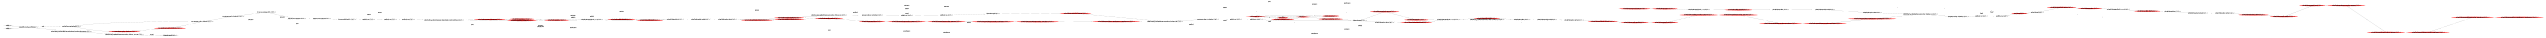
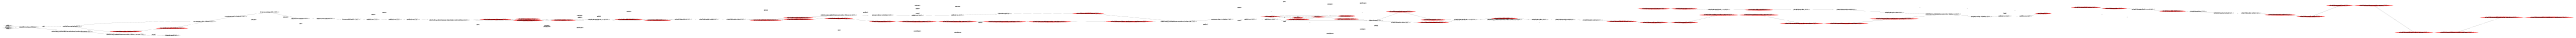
  digraph {
    rankdir=LR
    node [fillcolor=red shape=ellipse style=filled]
    edge [style=bold]
    n1 [label="Assert.assertEquals(assignableNode.getCurrentCapacity(),expectedCapacityMap)@@@74@@@['0', '1', '0']"]
    n2 [label="Assert.assertEquals(assignableNode.getAssignedReplicas(),assignmentSet)@@@75@@@['0', '1', '0']"]
    n3 [label="Assert.assertEquals(assignableNode.getAssignedPartitionsByResource(_resourceNames.get(0)),expectedAssignmentSet1)@@@76@@@['0', '1', '0']"]
    n4 [label="Assert.assertEquals(assignableNode.getCurrentAssignmentCount(),4)@@@16@@@['1', '0', '0']"]
    n5 [fillcolor=white label="Assert.assertEquals(assignableNode.getHighestCapacityUtilization(),16.0 / 20.0,0.005)@@@19@@@['1', '1', '0']"]
    n6 [label="Assert.assertEquals(assignableNode.getAssignedReplicaCount(),4)@@@18@@@['0', '1', '0']"]
    n7 [label="Assert.assertTrue(assignableNode.getMaxCapacity().equals(_capacityDataMap))@@@18@@@['1', '0', '0']"]
    n8 [label="Assert.assertEquals(assignableNode.getMaxCapacity(),_capacityDataMap)@@@20@@@['0', '1', '0']"]
    n9 [label="Assert.assertEquals(assignableNode.getAssignedPartitionsByResource(_resourceNames.get(1)),expectedAssignmentSet2)@@@56@@@['0', '1', '0']"]
    n10 [label="Assert.assertEquals(assignableNode.getAssignedTopStatePartitionsByResource(_resourceNames.get(0)),expectedTopStateAssignmentSet1)@@@57@@@['0', '1', '0']"]
    n11 [label="Assert.assertEquals(assignableNode.getAssignedTopStatePartitionsByResource(_resourceNames.get(1)),expectedTopStateAssignmentSet2)@@@58@@@['0', '1', '0']"]
    n12 [fillcolor=white label="expectedCapacityMap.put(\"item1\",9)@@@34@@@['1', '1', '0']"]
    n13 [fillcolor=white label="expectedCapacityMap.put(\"item2\",18)@@@35@@@['1', '1', '0']"]
    n14 [label="Assert.assertEquals(assignableNode.getMaxCapacity(),_capacityDataMap)@@@48@@@['0', '1', '0']"]
    n15 [label="Iterator<AssignableReplica> iter = assignmentSet.iterator()@@@36@@@['0', '1', '0']"]
    n16 [fillcolor=white label="assignableNode.release(removingReplica)@@@44@@@['1', '1', '0']"]
    n17 [fillcolor=white label="Assert.assertEquals(assignableNode.getMaxPartition(),5)@@@49@@@['1', '1', '0']"]
    n18 [fillcolor=white label="Assert.assertEquals(assignableNode.getMaxPartition(),5)@@@47@@@['1', '0', '0']"]
    n19 [fillcolor=white label="Assert.assertEquals(assignableNode.getInstanceTags(),_testInstanceTags)@@@48@@@['1', '0', '0']"]
    n20 [fillcolor=white label="Assert.assertEquals(assignableNode.getFaultZone(),_testFaultZoneId)@@@49@@@['1', '0', '0']"]
    n21 [label="Assert.assertTrue(assignableNode.getCurrentCapacity().equals(expectedCapacityMap))@@@23@@@['1', '0', '0']"]
    n22 [fillcolor=white label="AssignableReplica removingReplica = new AssignableReplica(testCache.getResourceConfig(_resourceNames.get(1)),_partitionNames.get(2),\"MASTER\",1)@@@24@@@['1', '0', '0']"]
    n23 [label="Assert.assertEquals(assignableNode.getCurrentCapacity(),expectedCapacityMap)@@@25@@@['0', '1', '0']"]
    n24 [fillcolor=white label="assignableNode.release(removingReplica)@@@28@@@['1', '0', '0']"]
    n25 [fillcolor=white label="expectedAssignment.get(_resourceNames.get(1)).remove(_partitionNames.get(2))@@@25@@@['1', '0', '0']"]
    n26 [label="Assert.assertEquals(assignableNode.getAssignedReplicas(),assignmentSet)@@@26@@@['0', '1', '0']"]
    n27 [fillcolor=white label="Set<AssignableReplica> assignmentSet = generateReplicas(testCache)@@@4@@@['1', '1', '0']"]
    n28 [label="Assert.assertEquals(assignableNode.getAssignedReplicas(),assignmentSet)@@@54@@@['0', '1', '0']"]
    n29 [label="Set<String> expectedTopStateAssignmentSet1 = new HashSet<>(_partitionNames.subList(0,1))@@@5@@@['0', '1', '0']"]
    n30 [fillcolor=white label="Set<String> expectedAssignmentSet1 = new HashSet<>(_partitionNames.subList(0,2))@@@7@@@['1', '1', '0']"]
    n31 [fillcolor=white label="AssignableNode assignableNode = new AssignableNode(testCache.getClusterConfig(),testCache.getInstanceConfigMap().get(_testInstanceId),_testInstanceId,assignmentSet)@@@16@@@['1', '1', '0']"]
    n32 [label="Assert.assertEquals(assignableNode.getAssignedPartitionsByResource(_resourceNames.get(0)),expectedAssignmentSet1)@@@55@@@['0', '1', '0']"]
    n33 [label="Assert.assertEquals(assignableNode.getAssignedTopStatePartitionsByResource(_resourceNames.get(0)),expectedTopStateAssignmentSet1)@@@78@@@['0', '1', '0']"]
    n34 [label="Set<String> expectedTopStateAssignmentSet2 = new HashSet<>(_partitionNames.subList(2,3))@@@6@@@['0', '1', '0']"]
    n35 [label="Assert.assertEquals(assignableNode.getAssignedTopStatePartitionsByResource(_resourceNames.get(0)),expectedTopStateAssignmentSet1)@@@29@@@['0', '1', '0']"]
    n36 [label="Assert.assertEquals(assignableNode.getAssignedPartitionsByResource(_resourceNames.get(0)),expectedAssignmentSet1)@@@27@@@['0', '1', '0']"]
    n37 [fillcolor=white label="Set<String> expectedAssignmentSet2 = new HashSet<>(_partitionNames.subList(2,4))@@@8@@@['1', '1', '0']"]
    n38 [fillcolor=white label="expectedAssignment.put(\"Resource1\",expectedAssignmentSet1)@@@10@@@['1', '1', '0']"]
    n39 [label="Assert.assertEquals(assignableNode.getAssignedPartitionsMap(),expectedAssignment)@@@17@@@['0', '1', '0']"]
    n40 [label="Assert.assertTrue(assignableNode.getCurrentAssignmentsMap().equals(expectedAssignment))@@@15@@@['1', '0', '0']"]
    n41 [fillcolor=white label="expectedCapacityMap.put(\"item1\",9)@@@26@@@['1', '0', '0']"]
    n42 [fillcolor=white label="expectedCapacityMap.put(\"item2\",18)@@@27@@@['1', '0', '0']"]
    n43 [label="Assert.assertEquals(assignableNode.getAssignedPartitionsByResource(_resourceNames.get(1)),expectedAssignmentSet2)@@@77@@@['0', '1', '0']"]
    n44 [label="Assert.assertEquals(assignableNode.getAssignedTopStatePartitionsByResource(_resourceNames.get(1)),expectedTopStateAssignmentSet2)@@@79@@@['0', '1', '0']"]
    n45 [label="Assert.assertEquals(assignableNode.getMaxCapacity(),_capacityDataMap)@@@69@@@['0', '1', '0']"]
    n46 [fillcolor=white label="Assert.assertEquals(assignableNode.getMaxPartition(),5)@@@70@@@['0', '1', '0']"]
    n47 [fillcolor=white label="Assert.assertEquals(assignableNode.getInstanceTags(),_testInstanceTags)@@@71@@@['0', '1', '0']"]
    n48 [fillcolor=white label="Map<String,Set<String>> expectedAssignment = new HashMap<>()@@@9@@@['1', '1', '0']"]
    n49 [label="Assert.assertEquals(assignableNode.getAssignedPartitionsByResource(_resourceNames.get(1)),expectedAssignmentSet2)@@@28@@@['0', '1', '0']"]
    n50 [fillcolor=white label="expectedAssignment.put(\"Resource2\",expectedAssignmentSet2)@@@11@@@['1', '1', '0']"]
    n51 [label="Assert.assertEquals(assignableNode.getAssignedPartitionsMap(),expectedAssignment)@@@45@@@['0', '1', '0']"]
    n52 [label="Assert.assertEquals(assignableNode.getAssignedPartitionsMap(),expectedAssignment)@@@66@@@['0', '1', '0']"]
    n53 [label="Assert.assertTrue(assignableNode.getCurrentAssignmentsMap().equals(expectedAssignment))@@@29@@@['1', '0', '0']"]
    n54 [label="Assert.assertTrue(assignableNode.getCurrentAssignmentsMap().equals(expectedAssignment))@@@43@@@['1', '0', '0']"]
    n55 [fillcolor=white label="Map<String,Integer> expectedCapacityMap = new HashMap<>()@@@12@@@['1', '1', '0']"]
    n56 [fillcolor=white label="ResourceControllerDataProvider testCache = setupClusterDataCache()@@@3@@@['1', '1', '1']"]
    n57 [fillcolor=white label="AssignableNode assignableNode = new AssignableNode(testCache.getClusterConfig(),testCache.getInstanceConfigMap().get(_testInstanceId),_testInstanceId,Collections.emptyList())@@@4@@@['0', '0', '1']"]
    n58 [fillcolor=white label="AssignableReplica removingReplica = new AssignableReplica(testCache.getResourceConfig(_resourceNames.get(1)),_partitionNames.get(2) + \"non-exist\",\"MASTER\",1)@@@5@@@['0', '0', '1']"]
    n59 [fillcolor=lightgray label="testNormalUsage['1', '0', '0']" shape=diamond]
    n60 [label="Assert.assertEquals(assignableNode.getAssignedReplicaCount(),3)@@@46@@@['0', '1', '0']"]
    n61 [label="Assert.assertEquals(assignableNode.getAssignedReplicaCount(),4)@@@67@@@['0', '1', '0']"]
    n62 [fillcolor=white label="AssignableReplica removingReplica = new AssignableReplica(testCache.getResourceConfig(_resourceNames.get(1)),_partitionNames.get(2),\"MASTER\",1)@@@32@@@['1', '1', '0']"]
    n63 [label="Assert.assertEquals(assignableNode.getCurrentAssignmentCount(),4)@@@44@@@['1', '0', '0']"]
    n64 [label="Assert.assertEquals(assignableNode.getAssignedTopStatePartitionsCount(),expectedTopStateAssignmentSet1.size() + expectedTopStateAssignmentSet2.size())@@@59@@@['0', '1', '0']"]
    n65 [fillcolor=white label="AssignableReplica addingReplica = new AssignableReplica(testCache.getResourceConfig(_resourceNames.get(1)),_partitionNames.get(2),\"SLAVE\",2)@@@60@@@['1', '1', '0']"]
    n66 [label="assignmentSet.add(addingReplica)@@@64@@@['0', '1', '0']"]
-   n67 [fillcolor=white label="assignableNode.assign(addingReplica)@@@65@@@['0', '1', '0']"]
    n68 [label="Assert.assertEquals(assignableNode.getDisabledPartitionsMap(),_disabledPartitionsMap)@@@73@@@['0', '1', '0']"]
    n69 [fillcolor=white label="expectedAssignment.get(_resourceNames.get(1)).add(_partitionNames.get(2))@@@61@@@['1', '1', '0']"]
    n70 [fillcolor=lightgray label="assignableNode.release(removingReplica)@@@6@@@['0', '0', '1']"]
    n71 [label="iter.hasNext()@@@37@@@['0', '1', '0']" shape=diamond]
    n72 [fillcolor=white label="Assert.assertEquals(assignableNode.getFaultZone(),_testFaultZoneId)@@@35@@@['1', '0', '0']"]
    n73 [fillcolor=white label="expectedCapacityMap.put(\"item2\",8)@@@14@@@['1', '1', '0']"]
    n74 [fillcolor=white label="expectedCapacityMap.put(\"item3\",30)@@@15@@@['1', '1', '0']"]
    n75 [fillcolor=white label="Assert.assertEquals(assignableNode.getInstanceTags(),_testInstanceTags)@@@50@@@['1', '1', '0']"]
    n76 [fillcolor=white label="Assert.assertEquals(assignableNode.getHighestCapacityUtilization(),11.0 / 20.0,0.005)@@@47@@@['1', '1', '0']"]
    n77 [fillcolor=white label="Assert.assertEquals(assignableNode.getHighestCapacityUtilization(),16.0 / 20.0,0.005)@@@68@@@['0', '1', '0']"]
    n78 [label="AssignableReplica replica = iter.next()@@@38@@@['0', '1', '0']"]
    n79 [label="replica.equals(removingReplica)@@@39@@@['0', '1', '0']" shape=diamond]
    n80 [label="iter.remove()@@@40@@@['0', '1', '0']"]
    n81 [fillcolor=white label="Assert.assertEquals(assignableNode.getMaxPartition(),5)@@@21@@@['1', '1', '0']"]
    n82 [label="Assert.assertEquals(assignableNode.getAssignedTopStatePartitionsByResource(_resourceNames.get(1)),expectedTopStateAssignmentSet2)@@@30@@@['0', '1', '0']"]
    n83 [fillcolor=white label="Assert.assertEquals(assignableNode.getHighestCapacityUtilization(),16.0 / 20.0,0.005)@@@45@@@['1', '0', '0']"]
    n84 [label="Assert.assertTrue(assignableNode.getMaxCapacity().equals(_capacityDataMap))@@@46@@@['1', '0', '0']"]
+   n85 [fillcolor=lightgray label="testReleaseNoPartition['0', '0', '1']" shape=diamond]
    n86 [label="Assert.assertEquals(assignableNode.getAssignedTopStatePartitionsCount(),expectedTopStateAssignmentSet1.size() + expectedTopStateAssignmentSet2.size())@@@80@@@['0', '1', '0']"]
    n87 [fillcolor=lightgray label="testNormalUsage['0', '1', '0']" shape=diamond]
    n88 [label="Assert.assertEquals(assignableNode.getDisabledPartitionsMap(),_disabledPartitionsMap)@@@24@@@['0', '1', '0']"]
    n89 [label="expectedTopStateAssignmentSet2.remove(_partitionNames.get(2))@@@43@@@['0', '1', '0']"]
    n90 [fillcolor=white label="Assert.assertEquals(assignableNode.getFaultZone(),_testFaultZoneId)@@@72@@@['0', '1', '0']"]
    n91 [fillcolor=white label="Assert.assertEquals(assignableNode.getInstanceTags(),_testInstanceTags)@@@22@@@['1', '1', '0']"]
    n92 [fillcolor=white label="Assert.assertEquals(assignableNode.getFaultZone(),_testFaultZoneId)@@@23@@@['1', '1', '0']"]
    n93 [label="Assert.assertTrue(assignableNode.getDisabledPartitionsMap().equals(_disabledPartitionsMap))@@@22@@@['1', '0', '0']"]
    n94 [fillcolor=white label="AssignableReplica addingReplica = new AssignableReplica(testCache.getResourceConfig(_resourceNames.get(1)),_partitionNames.get(2),\"SLAVE\",2)@@@38@@@['1', '0', '0']"]
    n95 [label="Assert.assertEquals(assignableNode.getAssignedTopStatePartitionsCount(),expectedTopStateAssignmentSet1.size() + expectedTopStateAssignmentSet2.size())@@@31@@@['0', '1', '0']"]
    n96 [fillcolor=white label="expectedAssignment.get(_resourceNames.get(1)).remove(_partitionNames.get(2))@@@33@@@['1', '1', '0']"]
    n97 [fillcolor=white label="Assert.assertEquals(assignableNode.getFaultZone(),_testFaultZoneId)@@@51@@@['1', '1', '0']"]
    n98 [label="Assert.assertEquals(assignableNode.getDisabledPartitionsMap(),_disabledPartitionsMap)@@@52@@@['0', '1', '0']"]
    n99 [label="Assert.assertEquals(assignableNode.getCurrentCapacity(),expectedCapacityMap)@@@53@@@['0', '1', '0']"]
    n100 [label="Assert.assertTrue(assignableNode.getDisabledPartitionsMap().equals(_disabledPartitionsMap))@@@36@@@['1', '0', '0']"]
    n101 [fillcolor=white label="expectedCapacityMap.put(\"item1\",4)@@@62@@@['0', '1', '0']"]
    n102 [fillcolor=white label="expectedCapacityMap.put(\"item2\",8)@@@63@@@['0', '1', '0']"]
    n103 [fillcolor=white label="expectedCapacityMap.put(\"item1\",4)@@@13@@@['1', '1', '0']"]
    n1 -> n2
    n2 -> n3
    n3 -> n43
    n4 -> n5
    n4 -> n6 [label=0 style=dashed]
    n5 -> n7
    n5 -> n8
    n6 -> n5
    n7 -> n8 [label=0 style=dashed]
    n7 -> n81
    n8 -> n81
    n9 -> n10
    n10 -> n11
    n11 -> n64
    n12 -> n13
    n12 -> n14 [label=0 style=dashed]
    n13 -> n15
    n13 -> n16
    n14 -> n17
    n15 -> n71
    n16 -> n51
    n16 -> n72
    n17 -> n75
    n18 -> n19
    n19 -> n20
    n20 -> n65
    n21 -> n22
    n21 -> n23 [label=0 style=dashed]
    n22 -> n24 [label=removingReplica style=solid]
    n22 -> n25
    n23 -> n26
    n24 -> n53
    n25 -> n41
    n26 -> n36
    n27 -> n2 [label=assignmentSet style=solid]
    n27 -> n26 [label=assignmentSet style=solid]
    n27 -> n28 [label=assignmentSet style=solid]
    n27 -> n29
    n27 -> n30
    n27 -> n31 [label=assignmentSet style=solid]
    n28 -> n32
    n29 -> n10 [label=expectedTopStateAssignmentSet1 style=solid]
    n29 -> n33 [label=expectedTopStateAssignmentSet1 style=solid]
    n29 -> n34
    n29 -> n35 [label=expectedTopStateAssignmentSet1 style=solid]
    n30 -> n3 [label=expectedAssignmentSet1 style=solid]
    n30 -> n32 [label=expectedAssignmentSet1 style=solid]
    n30 -> n36 [label=expectedAssignmentSet1 style=solid]
    n30 -> n37
    n30 -> n38 [label=expectedAssignmentSet1 style=solid]
    n31 -> n39
    n31 -> n40
    n32 -> n9
    n33 -> n44
    n34 -> n11 [label=expectedTopStateAssignmentSet2 style=solid]
    n34 -> n30
    n34 -> n44 [label=expectedTopStateAssignmentSet2 style=solid]
    n34 -> n82 [label=expectedTopStateAssignmentSet2 style=solid]
    n35 -> n82
    n36 -> n49
    n37 -> n9 [label=expectedAssignmentSet2 style=solid]
    n37 -> n43 [label=expectedAssignmentSet2 style=solid]
    n37 -> n48
    n37 -> n49 [label=expectedAssignmentSet2 style=solid]
    n37 -> n50 [label=expectedAssignmentSet2 style=solid]
    n38 -> n50
    n39 -> n6
    n40 -> n4
    n40 -> n39 [label=0 style=dashed]
    n41 -> n42
    n42 -> n24
    n43 -> n33
    n44 -> n86
    n45 -> n46
    n46 -> n47
    n47 -> n90
    n48 -> n38
    n48 -> n39 [label=expectedAssignment style=solid]
    n48 -> n40 [label=expectedAssignment style=solid]
    n48 -> n51 [label=expectedAssignment style=solid]
    n48 -> n52 [label=expectedAssignment style=solid]
    n48 -> n53 [label=expectedAssignment style=solid]
    n48 -> n54 [label=expectedAssignment style=solid]
    n49 -> n35
    n50 -> n55
    n51 -> n60
    n52 -> n61
    n53 -> n51 [label=0 style=dashed]
    n53 -> n62
    n54 -> n52 [label=0 style=dashed]
    n54 -> n63
    n55 -> n1 [label=expectedCapacityMap style=solid]
    n55 -> n21 [label=expectedCapacityMap style=solid]
    n55 -> n23 [label=expectedCapacityMap style=solid]
    n55 -> n69 [label=expectedCapacityMap style=solid]
    n55 -> n76 [label=expectedCapacityMap style=solid]
    n55 -> n99 [label=expectedCapacityMap style=solid]
    n55 -> n103
    n56 -> n27 [label=testCache style=solid]
    n56 -> n27
    n56 -> n57
    n57 -> n58
    n58 -> n70 [label=removingReplica style=solid]
    n58 -> n70
    n59 -> n56
    n60 -> n76
    n61 -> n77
    n62 -> n16 [label=removingReplica style=solid]
    n62 -> n60 [label=0 style=dashed]
    n62 -> n79 [label=removingReplica style=solid]
    n62 -> n96
    n63 -> n61 [label=0 style=dashed]
    n63 -> n83
    n64 -> n65
    n65 -> n66 [label=addingReplica style=solid]
-   n65 -> n67 [label=addingReplica style=solid]
    n65 -> n68 [label=0 style=dashed]
    n65 -> n69
-   n66 -> n67
-   n67 -> n52
    n68 -> n1
    n69 -> n1 [label=0 style=dashed]
    n69 -> n101
    n71 -> n78 [label=true style=dotted]
    n71 -> n78
    n71 -> n79 [label=true style=dotted]
    n71 -> n89
    n72 -> n100
    n73 -> n74
    n74 -> n31
    n75 -> n97
    n76 -> n14
    n76 -> n94
    n76 -> n99 [label=0 style=dashed]
    n77 -> n45
    n78 -> n79
    n79 -> n71
    n79 -> n80
    n79 -> n80 [label=true style=dotted]
    n80 -> n71
    n81 -> n91
    n82 -> n95
    n83 -> n84
    n84 -> n18
    n84 -> n45 [label=0 style=dashed]
+   n85 -> n56
    n87 -> n56
    n88 -> n23
    n89 -> n16
    n90 -> n68
    n91 -> n92
    n92 -> n88
    n92 -> n93
    n93 -> n21
    n93 -> n88 [label=0 style=dashed]
    n94 -> n17
    n95 -> n62
    n96 -> n12
    n97 -> n98
    n98 -> n99
    n99 -> n28
    n100 -> n76
    n100 -> n98 [label=0 style=dashed]
    n101 -> n102
    n102 -> n66
    n103 -> n73
  }
